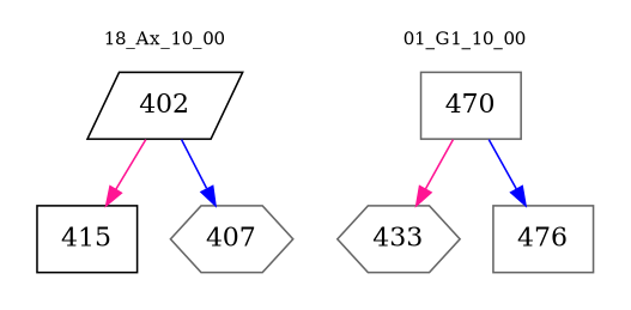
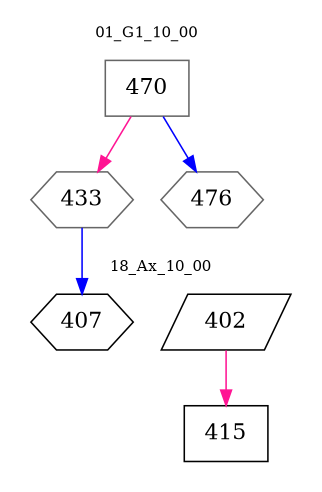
  digraph {
    node [color=gray40 shape=box]
    edge [color=deeppink]
    n1 [color=black label=402 shape=parallelogram]
    n2 [color=black label=415]
-   n3 [label=407 shape=hexagon]
+   n3 [color=black label=407 shape=hexagon]
    n4 [label=470]
    n5 [label=433 shape=hexagon]
-   n6 [label=476]
+   n6 [label=476 shape=hexagon]
    subgraph cluster_1 {
      color=white
      fontsize=10
      label="18_Ax_10_00"
      n1
      n2
      n3
    }
    subgraph cluster_2 {
      color=white
      fontsize=10
      label="01_G1_10_00"
      n4
      n5
      n6
    }
    n1 -> n2
-   n1 -> n3 [color=blue]
+   n5 -> n3 [color=blue]
    n4 -> n5
    n4 -> n6 [color=blue]
  }
